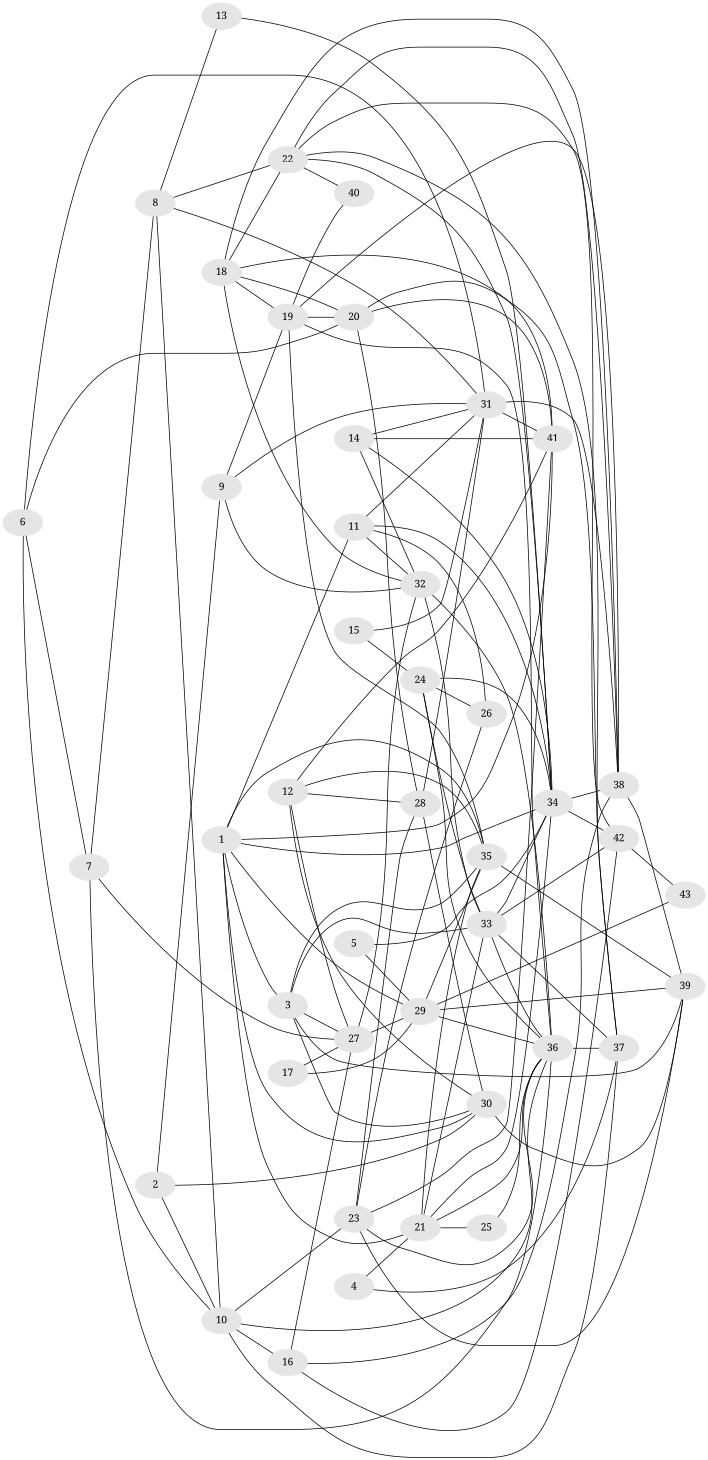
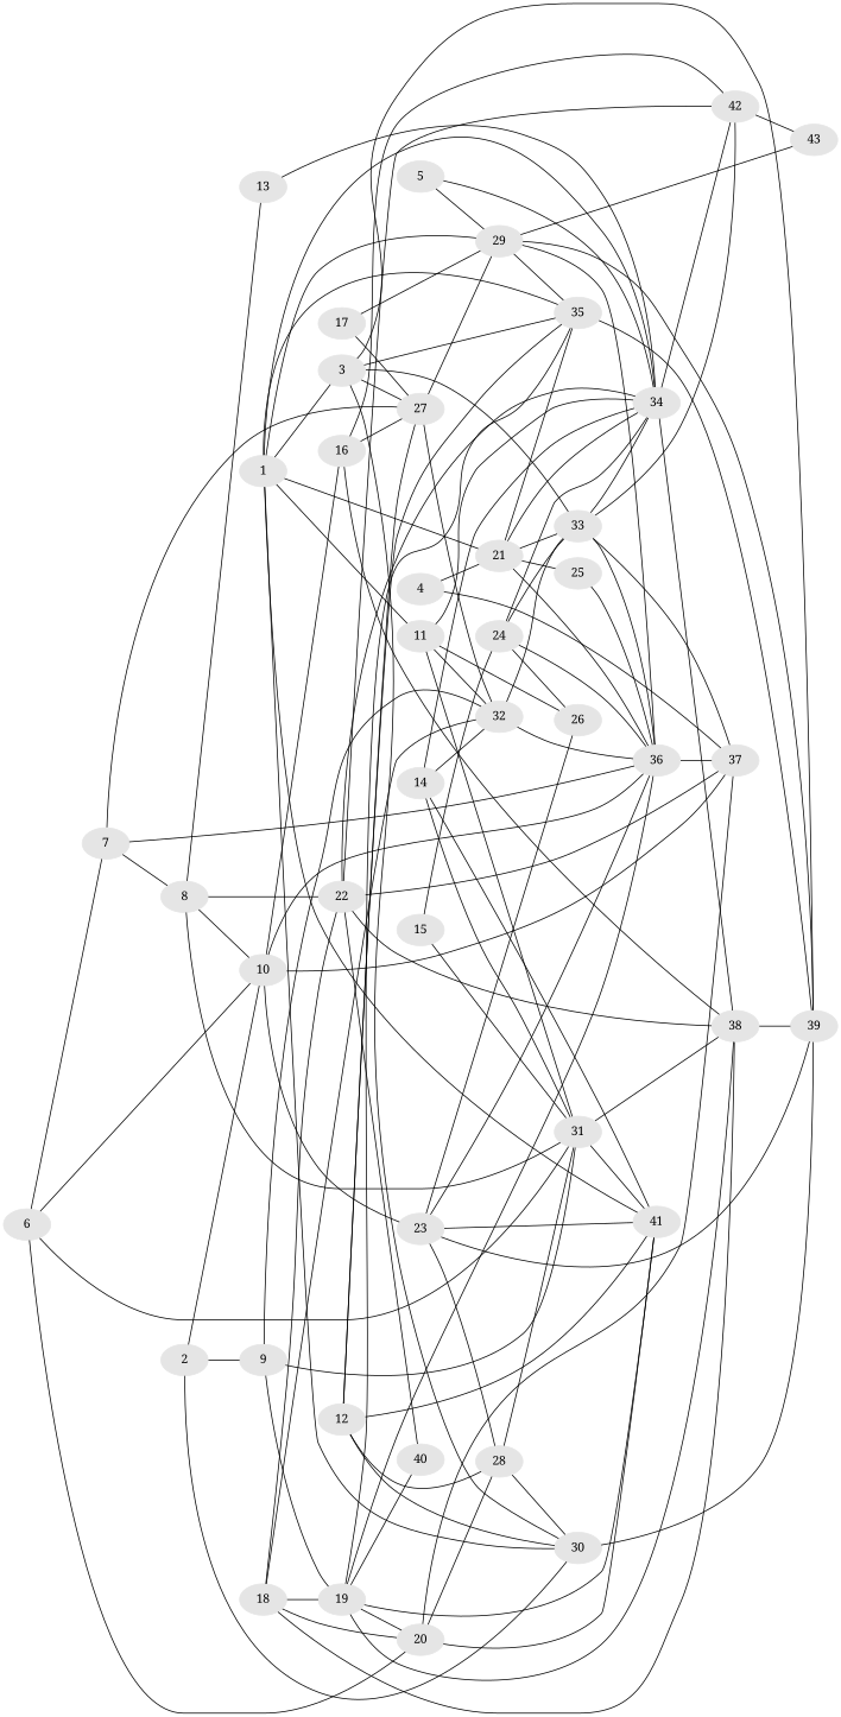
  graph {
    fontname="Noto Serif"
    rankdir=LR
    node [color=gray90 fontname="Noto Serif" style=filled]
    edge [fontname="Noto Serif" weight=1.0]
    1
    3
    11
    21
    29
    30
    34
    35
    41
    27
    33
    39
    31
    32
    26
    36
    25
    43
    38
    42
    2
    9
    10
    19
    37
    16
    23
    4
    5
    6
    7
    20
    8
    28
    13
    22
    40
    12
    14
    15
    24
    17
    18
    1 -- 3
    1 -- 11 [weight=2.0]
    1 -- 21
    1 -- 29
    1 -- 30
    1 -- 34
    1 -- 35 [weight=2.0]
    1 -- 41
    3 -- 30
    3 -- 35
    3 -- 27
    3 -- 33
    3 -- 39
    11 -- 34
    11 -- 31
    11 -- 32
    11 -- 26
    21 -- 34 [weight=2.0]
    21 -- 35
    21 -- 33
    21 -- 36
    21 -- 25
    29 -- 35
    29 -- 39
    29 -- 36
    29 -- 43
    30 -- 39
    34 -- 38
    34 -- 42
    35 -- 39
    27 -- 29
    27 -- 32
    33 -- 34
    33 -- 36
    33 -- 42
    33 -- 37
    31 -- 41
    31 -- 38
    32 -- 33
    32 -- 36 [weight=2.0]
    36 -- 37 [weight=2.0]
    25 -- 36
    38 -- 39 [weight=2.0]
    42 -- 43
    2 -- 30
    2 -- 9
    2 -- 10
    9 -- 31
    9 -- 32
    9 -- 19
    10 -- 36
    10 -- 37
    10 -- 16
    10 -- 23
    19 -- 35
-   18 -- 41
+   19 -- 41
    19 -- 36
    19 -- 38
    19 -- 20
    19 -- 40 [weight=2.0]
    16 -- 27
    16 -- 38
    16 -- 42
    23 -- 41
    23 -- 39
    23 -- 26
    23 -- 36
    23 -- 28
    4 -- 21
    4 -- 37
    5 -- 29
    5 -- 34
    6 -- 31
    6 -- 10
    6 -- 7
    6 -- 20
    7 -- 27
    7 -- 36
    7 -- 8
    20 -- 41
    20 -- 37
    20 -- 28
    8 -- 31
    8 -- 10
    8 -- 13
    8 -- 22 [weight=2.0]
    28 -- 30
    28 -- 31
    13 -- 34
    22 -- 34
    22 -- 38
    22 -- 42 [weight=2.0]
    22 -- 37
    22 -- 40
    12 -- 30
    12 -- 35
    12 -- 41
    12 -- 27
    12 -- 28
    14 -- 34
    14 -- 41
    14 -- 31 [weight=2.0]
    14 -- 32
    15 -- 31
    15 -- 24
    24 -- 34
    24 -- 33
    24 -- 26
    24 -- 36
    17 -- 29
    17 -- 27
    18 -- 32
    18 -- 38
    18 -- 19
    18 -- 20
    18 -- 22
  }
